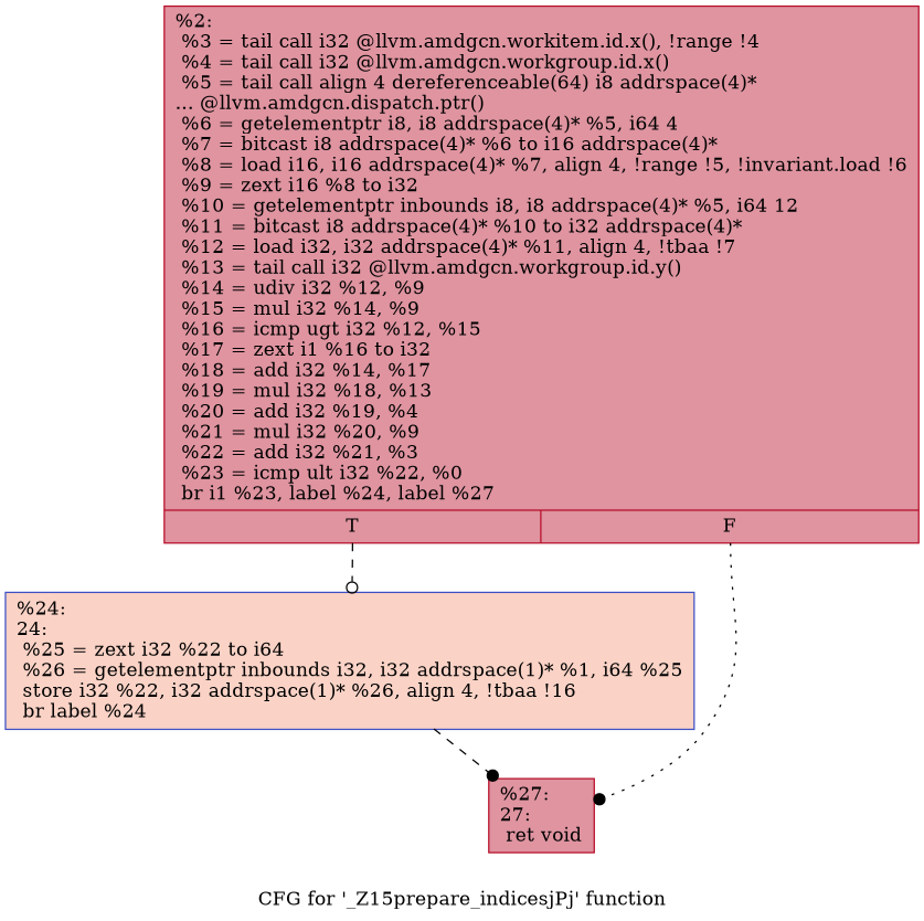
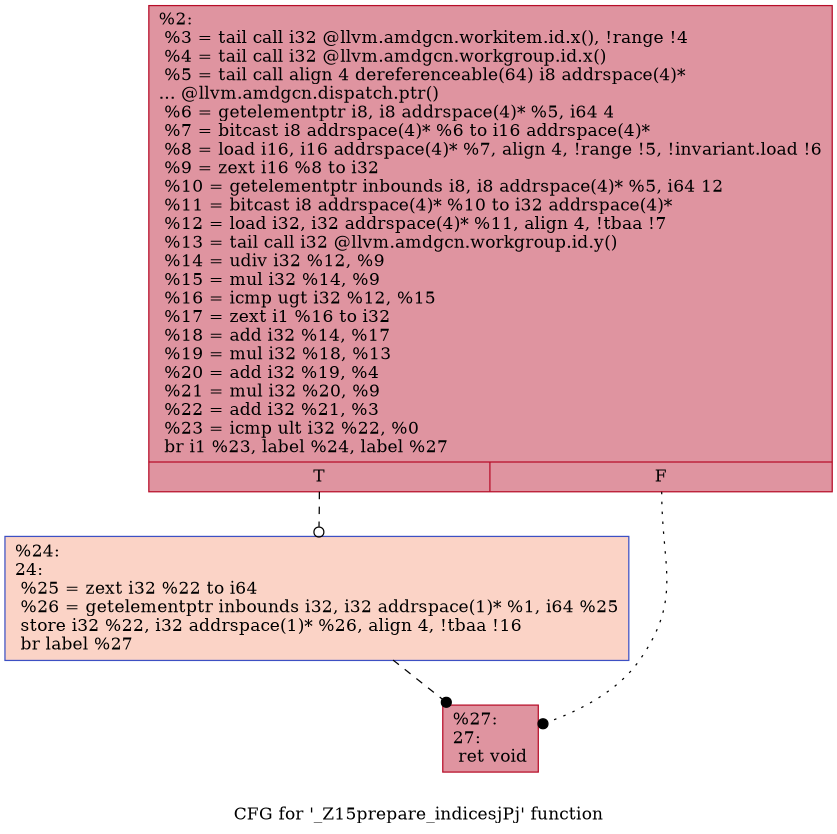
  digraph {
    label="CFG for '_Z15prepare_indicesjPj' function"
    node [color="#b70d28ff" fillcolor="#b70d2870" shape=record style=filled]
    edge [style=dashed arrowhead=dot]
    n1 [label="{%2:\l  %3 = tail call i32 @llvm.amdgcn.workitem.id.x(), !range !4\l  %4 = tail call i32 @llvm.amdgcn.workgroup.id.x()\l  %5 = tail call align 4 dereferenceable(64) i8 addrspace(4)*\l... @llvm.amdgcn.dispatch.ptr()\l  %6 = getelementptr i8, i8 addrspace(4)* %5, i64 4\l  %7 = bitcast i8 addrspace(4)* %6 to i16 addrspace(4)*\l  %8 = load i16, i16 addrspace(4)* %7, align 4, !range !5, !invariant.load !6\l  %9 = zext i16 %8 to i32\l  %10 = getelementptr inbounds i8, i8 addrspace(4)* %5, i64 12\l  %11 = bitcast i8 addrspace(4)* %10 to i32 addrspace(4)*\l  %12 = load i32, i32 addrspace(4)* %11, align 4, !tbaa !7\l  %13 = tail call i32 @llvm.amdgcn.workgroup.id.y()\l  %14 = udiv i32 %12, %9\l  %15 = mul i32 %14, %9\l  %16 = icmp ugt i32 %12, %15\l  %17 = zext i1 %16 to i32\l  %18 = add i32 %14, %17\l  %19 = mul i32 %18, %13\l  %20 = add i32 %19, %4\l  %21 = mul i32 %20, %9\l  %22 = add i32 %21, %3\l  %23 = icmp ult i32 %22, %0\l  br i1 %23, label %24, label %27\l|{<s0>T|<s1>F}}"]
-   n2 [color="#3d50c3ff" fillcolor="#f59c7d70" label="{%24:\l24:                                               \l  %25 = zext i32 %22 to i64\l  %26 = getelementptr inbounds i32, i32 addrspace(1)* %1, i64 %25\l  store i32 %22, i32 addrspace(1)* %26, align 4, !tbaa !16\l  br label %24\l}"]
+   n2 [color="#3d50c3ff" fillcolor="#f59c7d70" label="{%24:\l24:                                               \l  %25 = zext i32 %22 to i64\l  %26 = getelementptr inbounds i32, i32 addrspace(1)* %1, i64 %25\l  store i32 %22, i32 addrspace(1)* %26, align 4, !tbaa !16\l  br label %27\l}"]
    n3 [label="{%27:\l27:                                               \l  ret void\l}"]
    n1 -> n2 [tailport=s0 arrowhead=odot]
    n1 -> n3 [tailport=s1 style=dotted]
    n2 -> n3
  }
